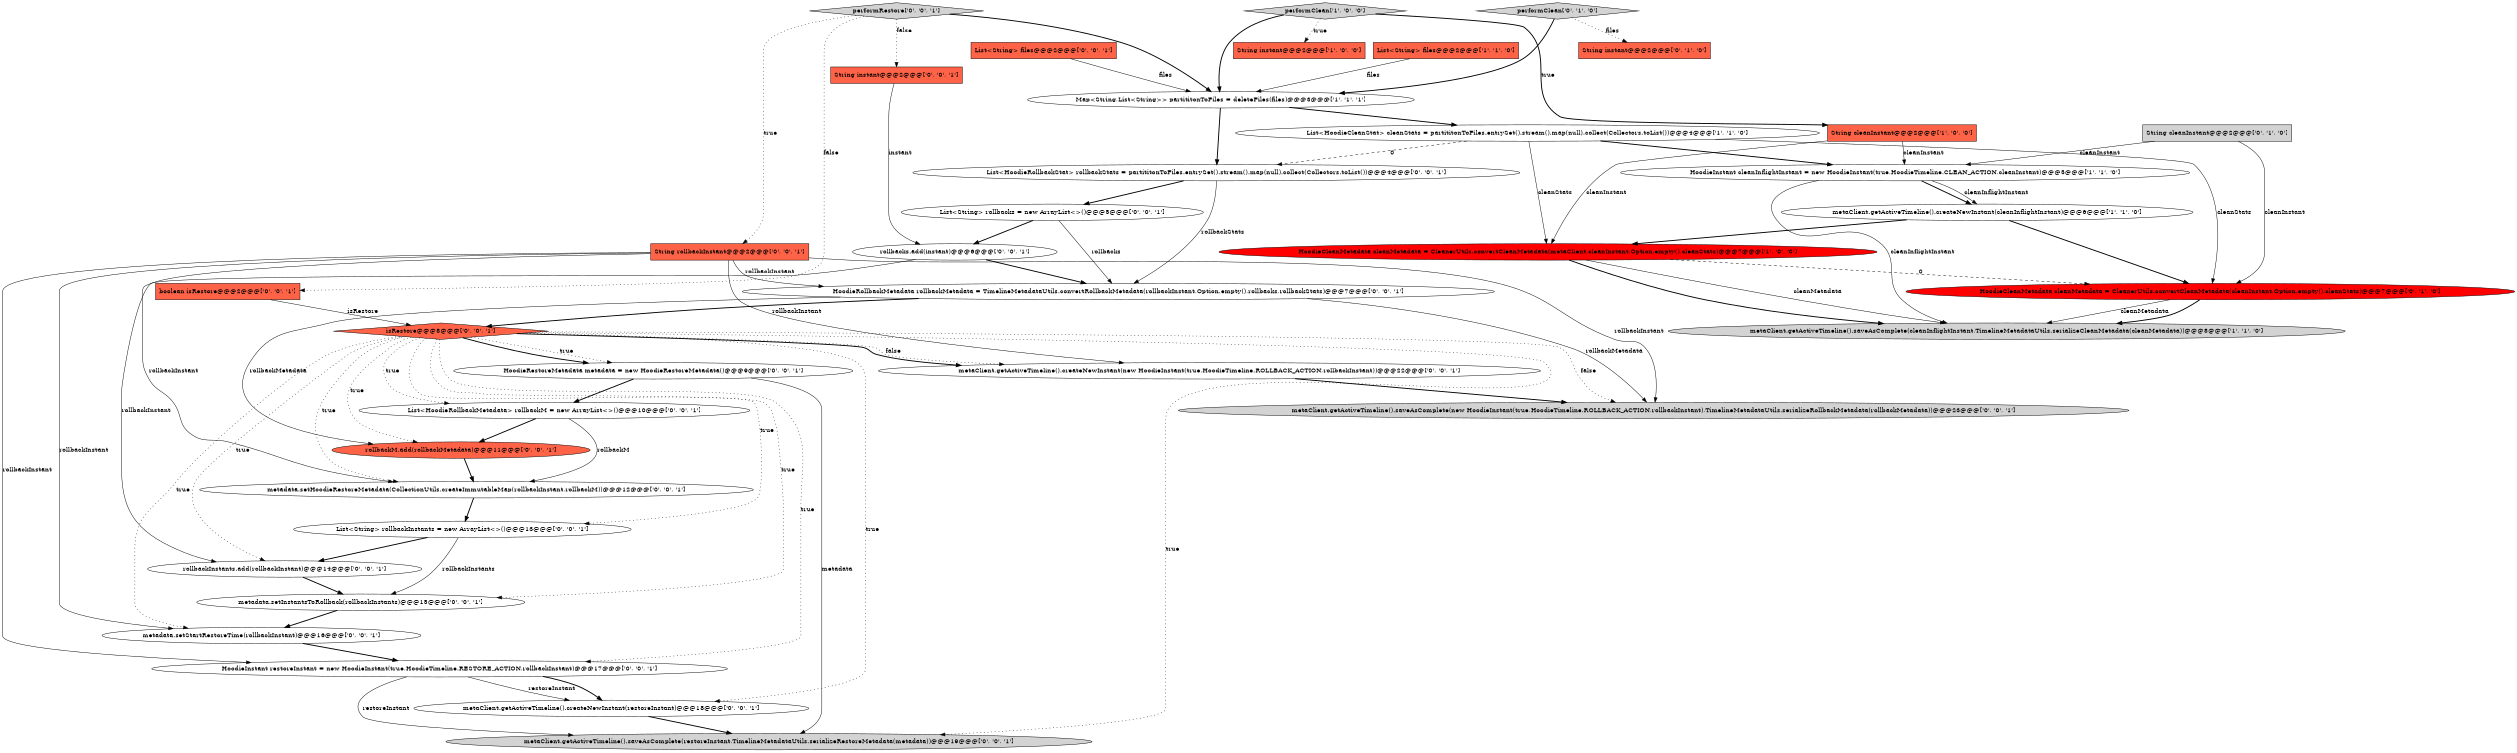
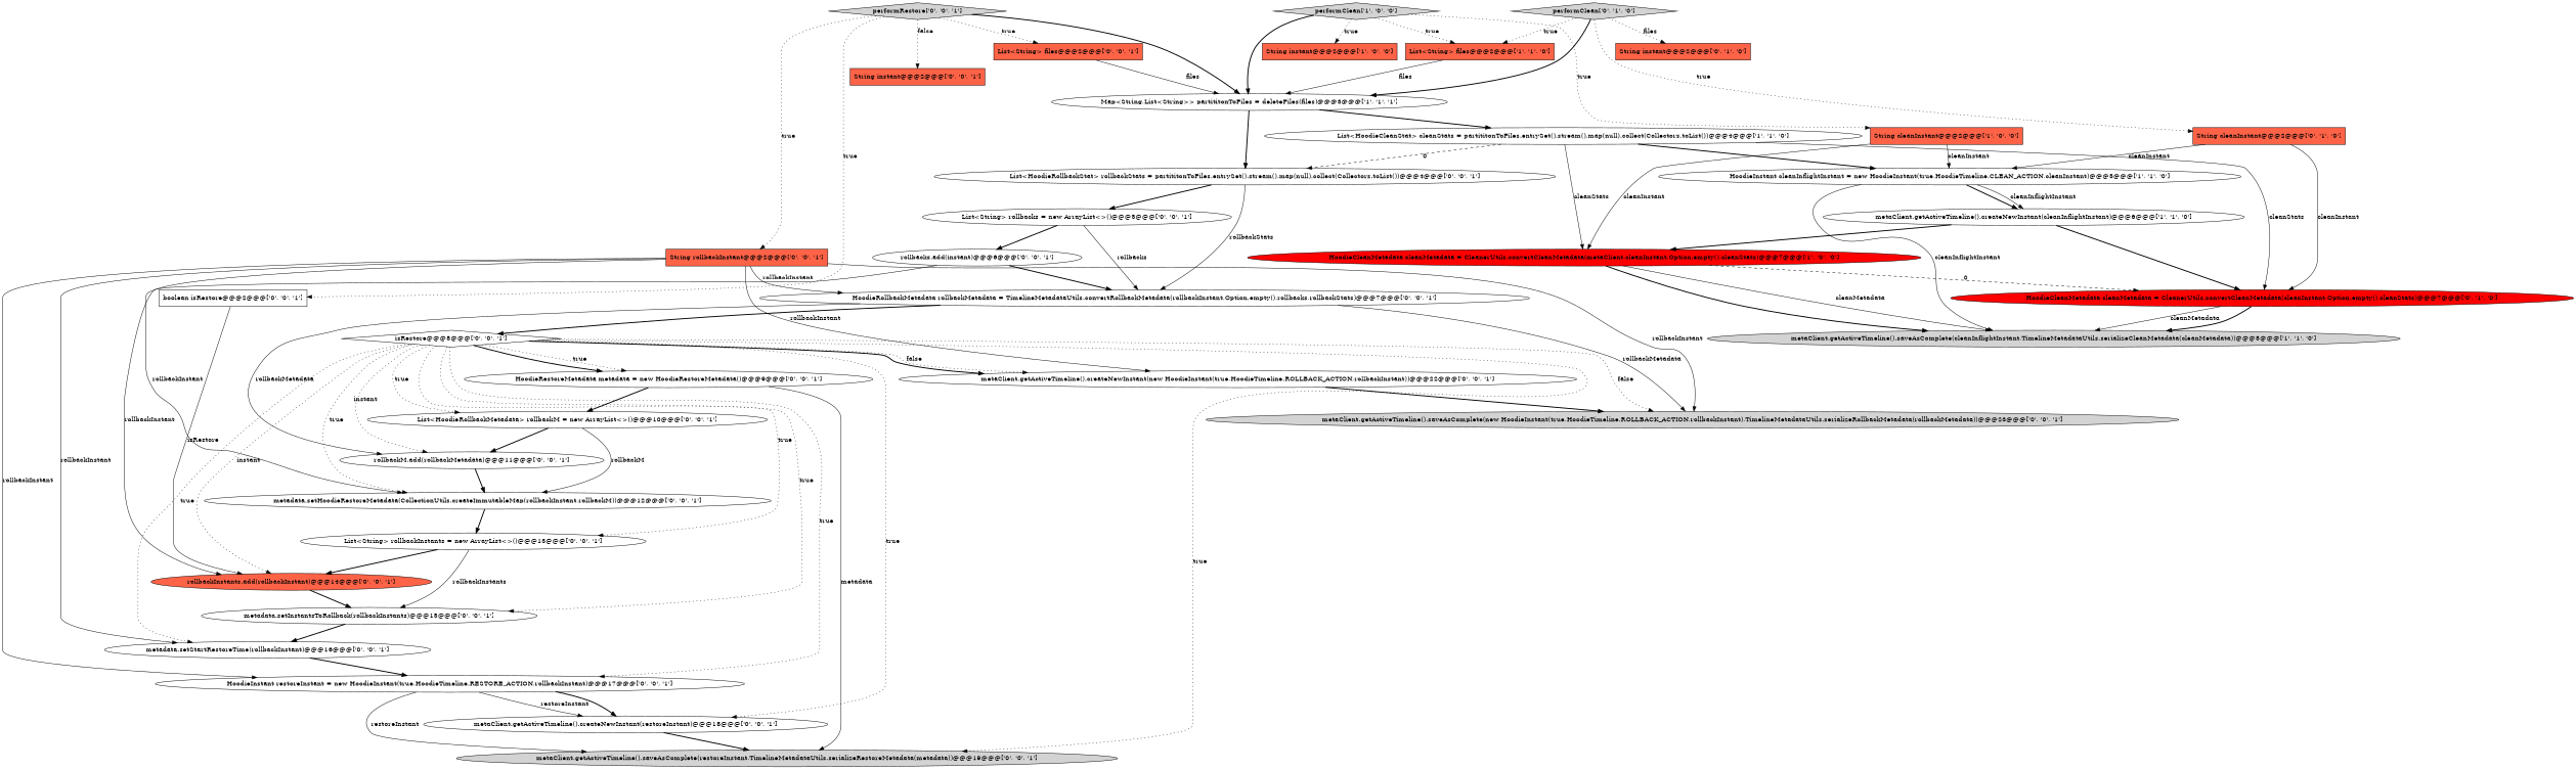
  digraph {
    node [fillcolor=white shape=ellipse style=filled]
    edge [style=solid]
    n1 [fillcolor=red label="HoodieCleanMetadata cleanMetadata = CleanerUtils.convertCleanMetadata(metaClient,cleanInstant,Option.empty(),cleanStats)@@@7@@@['1', '0', '0']"]
    n2 [fillcolor=red label="HoodieCleanMetadata cleanMetadata = CleanerUtils.convertCleanMetadata(cleanInstant,Option.empty(),cleanStats)@@@7@@@['0', '1', '0']"]
    n3 [fillcolor=lightgray label="metaClient.getActiveTimeline().saveAsComplete(cleanInflightInstant,TimelineMetadataUtils.serializeCleanMetadata(cleanMetadata))@@@8@@@['1', '1', '0']"]
    n4 [fillcolor=lightgray label="metaClient.getActiveTimeline().saveAsComplete(new HoodieInstant(true,HoodieTimeline.ROLLBACK_ACTION,rollbackInstant),TimelineMetadataUtils.serializeRollbackMetadata(rollbackMetadata))@@@23@@@['0', '0', '1']"]
    n5 [label="metaClient.getActiveTimeline().createNewInstant(cleanInflightInstant)@@@6@@@['1', '1', '0']"]
    n6 [label="metadata.setHoodieRestoreMetadata(CollectionUtils.createImmutableMap(rollbackInstant,rollbackM))@@@12@@@['0', '0', '1']"]
    n7 [label="List<String> rollbackInstants = new ArrayList<>()@@@13@@@['0', '0', '1']"]
-   n8 [label="rollbackInstants.add(rollbackInstant)@@@14@@@['0', '0', '1']"]
+   n8 [fillcolor=tomato label="rollbackInstants.add(rollbackInstant)@@@14@@@['0', '0', '1']"]
    n9 [label="metadata.setInstantsToRollback(rollbackInstants)@@@15@@@['0', '0', '1']"]
    n10 [fillcolor=tomato label="String instant@@@2@@@['1', '0', '0']" shape=box]
    n11 [label="metadata.setStartRestoreTime(rollbackInstant)@@@16@@@['0', '0', '1']"]
    n12 [label="HoodieInstant restoreInstant = new HoodieInstant(true,HoodieTimeline.RESTORE_ACTION,rollbackInstant)@@@17@@@['0', '0', '1']"]
    n13 [label="metaClient.getActiveTimeline().createNewInstant(restoreInstant)@@@18@@@['0', '0', '1']"]
    n14 [fillcolor=lightgray label="metaClient.getActiveTimeline().saveAsComplete(restoreInstant,TimelineMetadataUtils.serializeRestoreMetadata(metadata))@@@19@@@['0', '0', '1']"]
    n15 [fillcolor=lightgray label="performRestore['0', '0', '1']" shape=diamond]
-   n16 [fillcolor=tomato label="boolean isRestore@@@2@@@['0', '0', '1']" shape=box]
+   n16 [label="boolean isRestore@@@2@@@['0', '0', '1']" shape=box]
    n17 [fillcolor=tomato label="String rollbackInstant@@@2@@@['0', '0', '1']" shape=box]
    n18 [fillcolor=tomato label="List<String> files@@@2@@@['0', '0', '1']" shape=box]
    n19 [label="Map<String,List<String>> partititonToFiles = deleteFiles(files)@@@3@@@['1', '1', '1']"]
    n20 [fillcolor=tomato label="String instant@@@2@@@['0', '0', '1']" shape=box]
-   n21 [fillcolor=tomato label="isRestore@@@8@@@['0', '0', '1']" shape=diamond]
+   n21 [label="isRestore@@@8@@@['0', '0', '1']" shape=diamond]
    n22 [label="HoodieRollbackMetadata rollbackMetadata = TimelineMetadataUtils.convertRollbackMetadata(rollbackInstant,Option.empty(),rollbacks,rollbackStats)@@@7@@@['0', '0', '1']"]
    n23 [label="metaClient.getActiveTimeline().createNewInstant(new HoodieInstant(true,HoodieTimeline.ROLLBACK_ACTION,rollbackInstant))@@@22@@@['0', '0', '1']"]
    n24 [label="List<HoodieCleanStat> cleanStats = partititonToFiles.entrySet().stream().map(null).collect(Collectors.toList())@@@4@@@['1', '1', '0']"]
    n25 [label="List<HoodieRollbackStat> rollbackStats = partititonToFiles.entrySet().stream().map(null).collect(Collectors.toList())@@@4@@@['0', '0', '1']"]
    n26 [label="rollbacks.add(instant)@@@6@@@['0', '0', '1']"]
    n27 [fillcolor=tomato label="String cleanInstant@@@2@@@['1', '0', '0']" shape=box]
    n28 [label="HoodieInstant cleanInflightInstant = new HoodieInstant(true,HoodieTimeline.CLEAN_ACTION,cleanInstant)@@@5@@@['1', '1', '0']"]
-   n29 [fillcolor=tomato label="rollbackM.add(rollbackMetadata)@@@11@@@['0', '0', '1']"]
+   n29 [label="rollbackM.add(rollbackMetadata)@@@11@@@['0', '0', '1']"]
    n30 [label="HoodieRestoreMetadata metadata = new HoodieRestoreMetadata()@@@9@@@['0', '0', '1']"]
    n31 [label="List<HoodieRollbackMetadata> rollbackM = new ArrayList<>()@@@10@@@['0', '0', '1']"]
    n32 [fillcolor=lightgray label="performClean['1', '0', '0']" shape=diamond]
    n33 [fillcolor=tomato label="List<String> files@@@2@@@['1', '1', '0']" shape=box]
    n34 [fillcolor=lightgray label="performClean['0', '1', '0']" shape=diamond]
    n35 [fillcolor=tomato label="String instant@@@2@@@['0', '1', '0']" shape=box]
-   n36 [fillcolor=lightgray label="String cleanInstant@@@2@@@['0', '1', '0']" shape=box]
+   n36 [fillcolor=tomato label="String cleanInstant@@@2@@@['0', '1', '0']" shape=box]
    n37 [label="List<String> rollbacks = new ArrayList<>()@@@5@@@['0', '0', '1']"]
    n1 -> n2 [label=0 style=dashed]
    n1 -> n3 [label=cleanMetadata]
    n1 -> n3 [style=bold]
    n2 -> n3 [label=cleanMetadata]
    n2 -> n3 [style=bold]
    n5 -> n1 [style=bold]
    n5 -> n2 [style=bold]
    n6 -> n7 [style=bold]
    n7 -> n8 [style=bold]
    n7 -> n9 [label=rollbackInstants]
    n8 -> n9 [style=bold]
    n9 -> n11 [style=bold]
    n11 -> n12 [style=bold]
    n12 -> n13 [label=restoreInstant]
    n12 -> n13 [style=bold]
    n12 -> n14 [label=restoreInstant]
    n13 -> n14 [style=bold]
-   n15 -> n16 [label=false style=dotted]
+   n15 -> n16 [label=true style=dotted]
    n15 -> n17 [label=true style=dotted]
+   n15 -> n18 [label=true style=dotted]
    n15 -> n19 [style=bold]
    n15 -> n20 [label=false style=dotted]
-   n16 -> n21 [label=isRestore]
+   n16 -> n8 [label=isRestore]
    n17 -> n4 [label=rollbackInstant]
    n17 -> n6 [label=rollbackInstant]
    n17 -> n11 [label=rollbackInstant]
    n17 -> n12 [label=rollbackInstant]
    n17 -> n22 [label=rollbackInstant]
    n17 -> n23 [label=rollbackInstant]
    n18 -> n19 [label=files]
    n19 -> n24 [style=bold]
    n19 -> n25 [style=bold]
-   n20 -> n26 [label=instant]
    n21 -> n4 [label=false style=dotted]
    n21 -> n6 [label=true style=dotted]
    n21 -> n7 [label=true style=dotted]
-   n21 -> n8 [label=true style=dotted]
+   n21 -> n8 [label=instant style=dotted]
    n21 -> n9 [label=true style=dotted]
    n21 -> n11 [label=true style=dotted]
    n21 -> n12 [label=true style=dotted]
    n21 -> n13 [label=true style=dotted]
    n21 -> n14 [label=true style=dotted]
    n21 -> n23 [style=bold]
    n21 -> n23 [label=false style=dotted]
-   n21 -> n29 [label=true style=dotted]
+   n21 -> n29 [label=instant style=dotted]
    n21 -> n30 [label=true style=dotted]
    n21 -> n30 [style=bold]
    n21 -> n31 [label=true style=dotted]
    n22 -> n4 [label=rollbackMetadata]
    n22 -> n21 [style=bold]
    n22 -> n29 [label=rollbackMetadata]
    n23 -> n4 [style=bold]
    n24 -> n1 [label=cleanStats]
    n24 -> n2 [label=cleanStats]
    n24 -> n25 [label=0 style=dashed]
    n24 -> n28 [style=bold]
    n25 -> n22 [label=rollbackStats]
    n25 -> n37 [style=bold]
    n26 -> n8 [label=rollbackInstant]
    n26 -> n22 [style=bold]
    n27 -> n1 [label=cleanInstant]
    n27 -> n28 [label=cleanInstant]
    n28 -> n3 [label=cleanInflightInstant]
    n28 -> n5 [style=bold]
    n28 -> n5 [label=cleanInflightInstant]
    n29 -> n6 [style=bold]
    n30 -> n14 [label=metadata]
    n30 -> n31 [style=bold]
    n31 -> n6 [label=rollbackM]
    n31 -> n29 [style=bold]
    n32 -> n10 [label=true style=dotted]
    n32 -> n19 [style=bold]
-   n32 -> n27 [label=true style=bold]
+   n32 -> n27 [label=true style=dotted]
+   n32 -> n33 [label=true style=dotted]
    n33 -> n19 [label=files]
    n34 -> n19 [style=bold]
+   n34 -> n33 [label=true style=dotted]
    n34 -> n35 [label=files style=dotted]
+   n34 -> n36 [label=true style=dotted]
    n36 -> n2 [label=cleanInstant]
    n36 -> n28 [label=cleanInstant]
    n37 -> n22 [label=rollbacks]
    n37 -> n26 [style=bold]
  }
